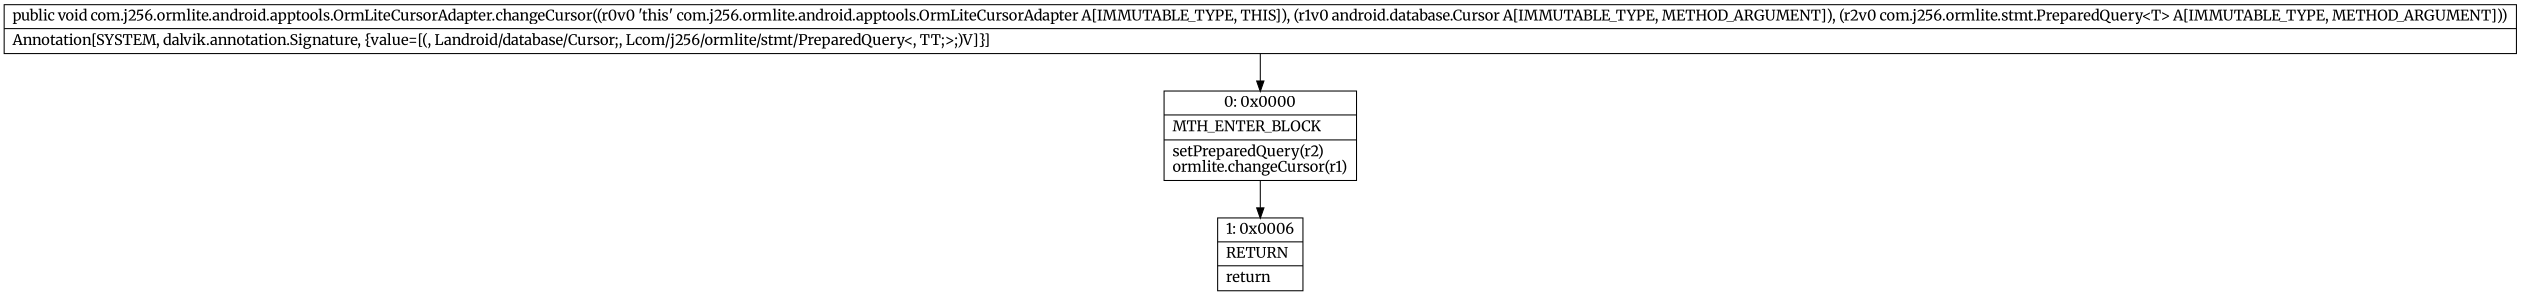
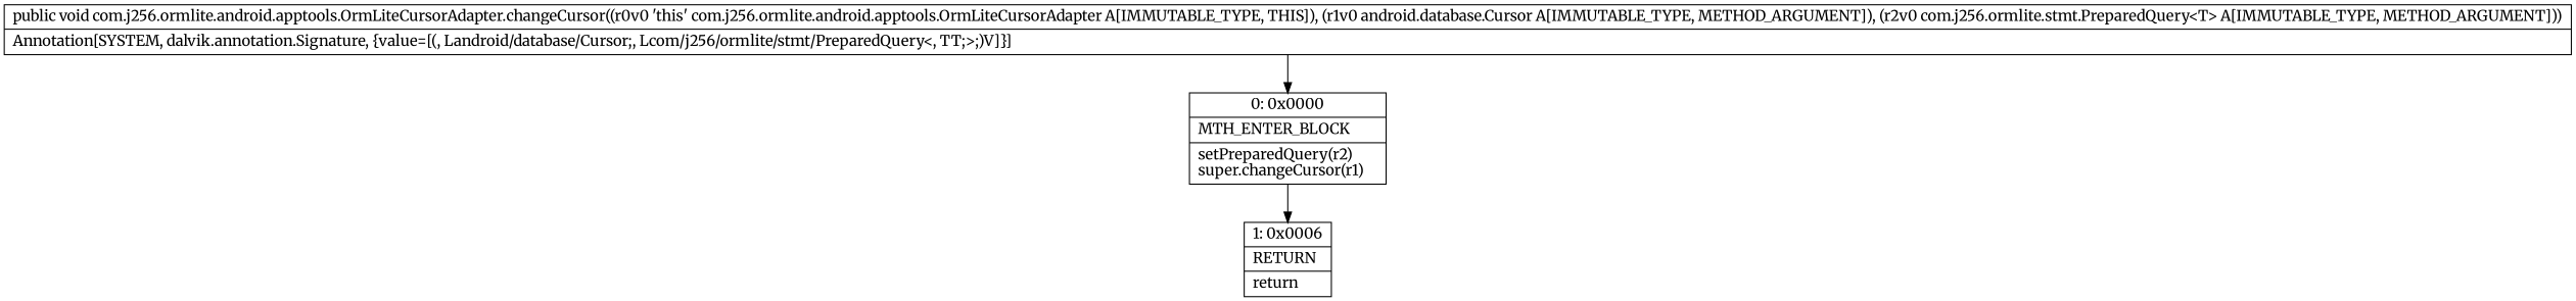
  digraph {
    fontname=Merriweather
    node [shape=record fontname=Merriweather]
    edge [fontname=Merriweather]
-   n1 [label="{0\:\ 0x0000|MTH_ENTER_BLOCK\l|setPreparedQuery(r2)\lormlite.changeCursor(r1)\l}"]
+   n1 [label="{0\:\ 0x0000|MTH_ENTER_BLOCK\l|setPreparedQuery(r2)\lsuper.changeCursor(r1)\l}"]
    n2 [label="{1\:\ 0x0006|RETURN\l|return\l}"]
    n3 [label="{public void com.j256.ormlite.android.apptools.OrmLiteCursorAdapter.changeCursor((r0v0 'this' com.j256.ormlite.android.apptools.OrmLiteCursorAdapter A[IMMUTABLE_TYPE, THIS]), (r1v0 android.database.Cursor A[IMMUTABLE_TYPE, METHOD_ARGUMENT]), (r2v0 com.j256.ormlite.stmt.PreparedQuery\<T\> A[IMMUTABLE_TYPE, METHOD_ARGUMENT]))  | Annotation[SYSTEM, dalvik.annotation.Signature, \{value=[(, Landroid\/database\/Cursor;, Lcom\/j256\/ormlite\/stmt\/PreparedQuery\<, TT;\>;)V]\}]\l}"]
    n1 -> n2
    n3 -> n1
  }
